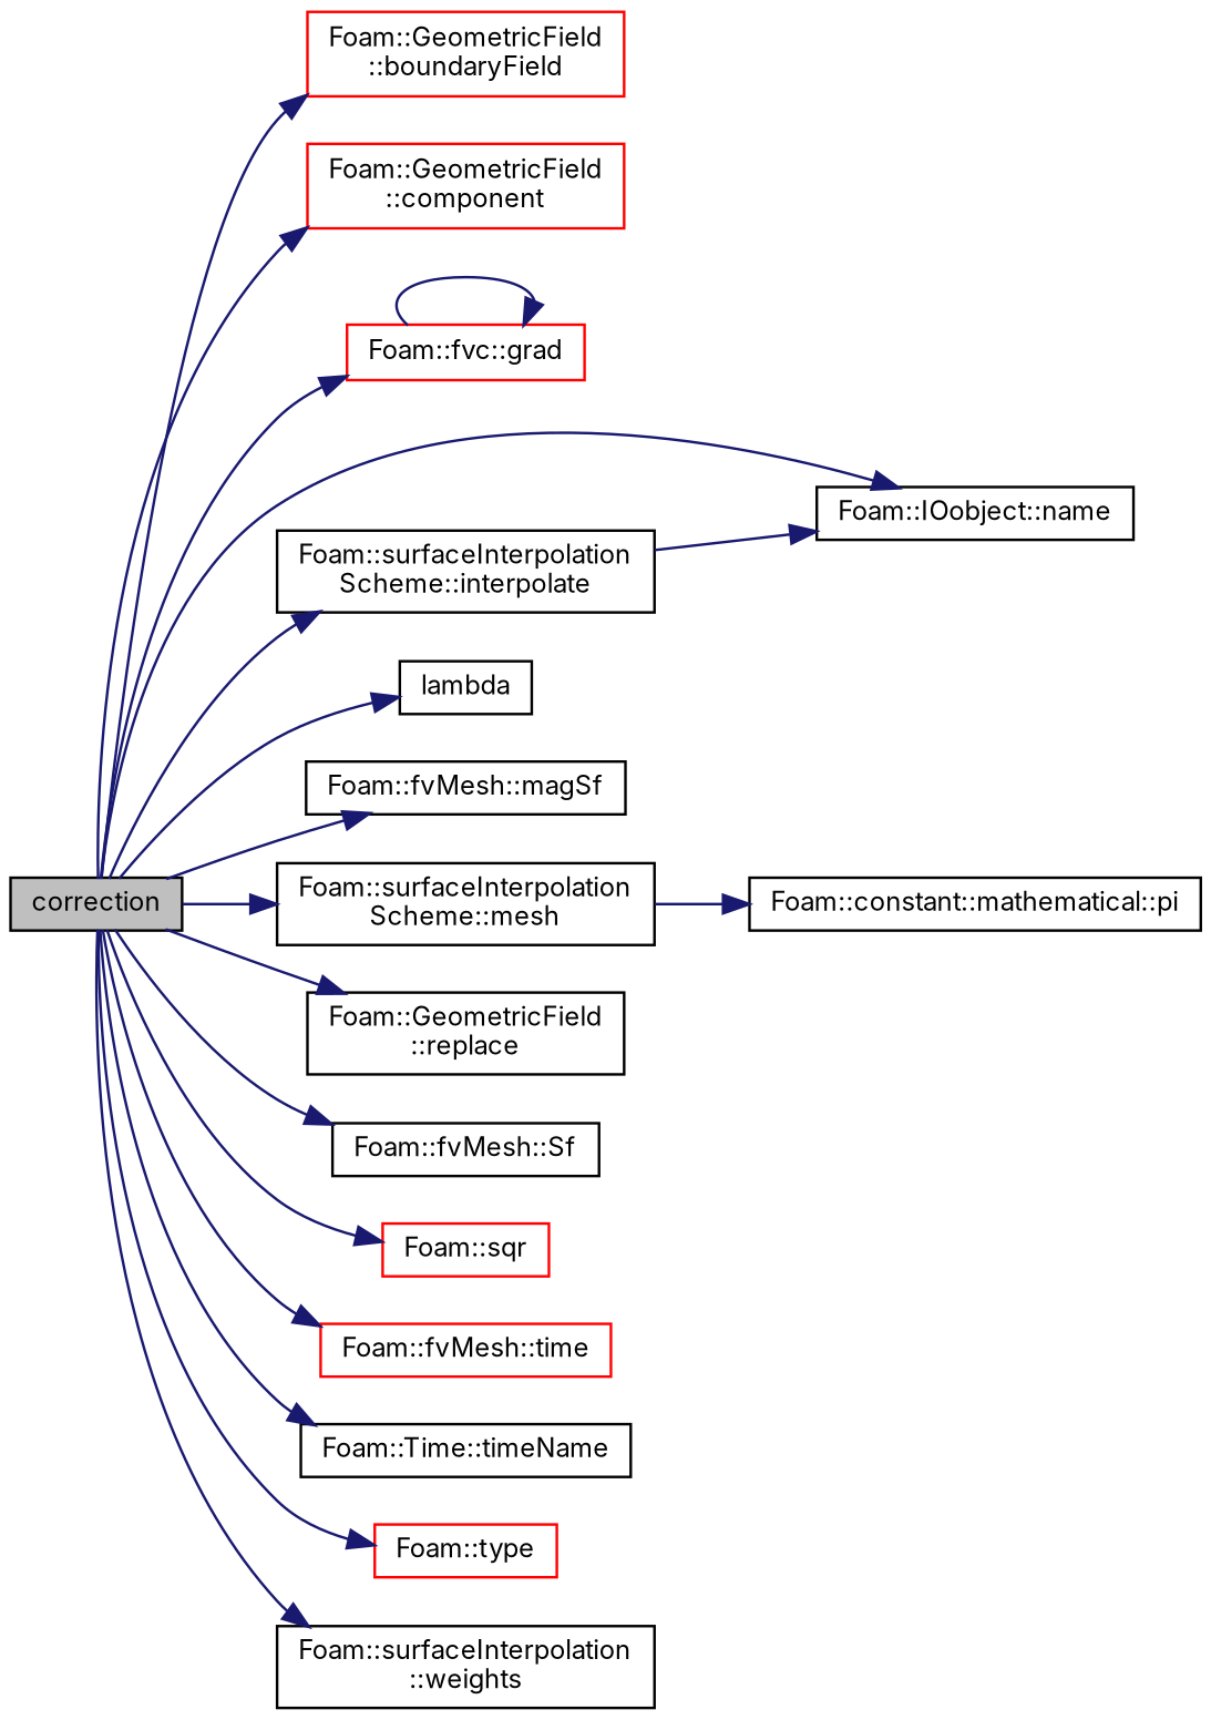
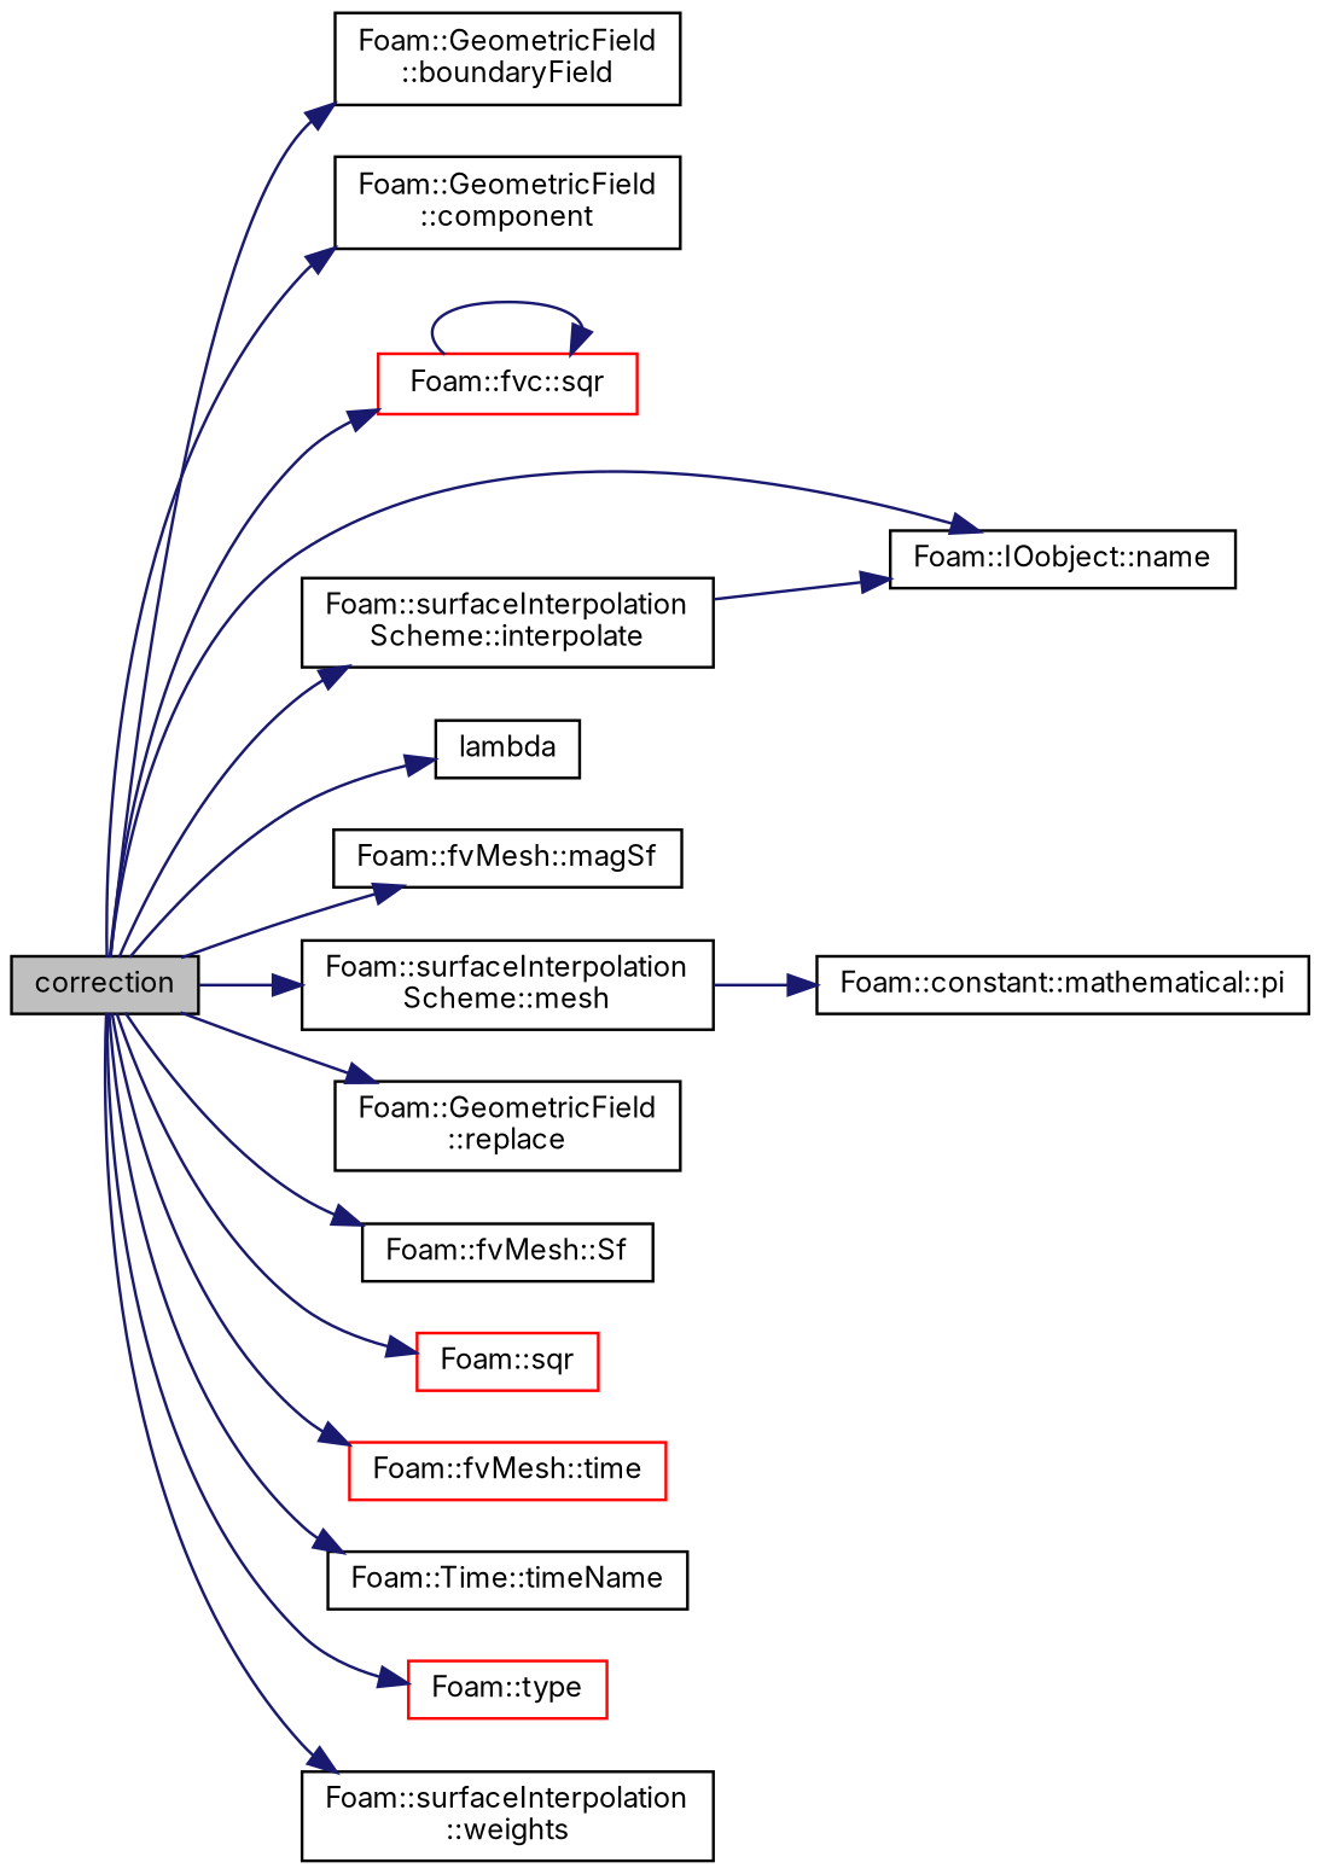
  digraph {
    fontname=Inter
    rankdir=LR
    node [color=black fontname=Inter fontsize=10 shape=record]
    edge [color=midnightblue fontname=Inter fontsize=10 labelfontname=FreeSans labelfontsize=10 style=solid]
    n1 [fillcolor=grey75 fontcolor=black height=0.2 label=correction style=filled width=0.4]
-   n2 [color=red height=0.2 label="Foam::GeometricField\l::boundaryField" width=0.4]
-   n3 [color=red height=0.2 label="Foam::GeometricField\l::component" width=0.4]
-   n4 [color=red height=0.2 label="Foam::fvc::grad" width=0.4]
+   n2 [height=0.2 label="Foam::GeometricField\l::boundaryField" width=0.4]
+   n3 [height=0.2 label="Foam::GeometricField\l::component" width=0.4]
+   n4 [color=red height=0.2 label="Foam::fvc::sqr" width=0.4]
    n5 [height=0.2 label="Foam::IOobject::name" width=0.4]
    n6 [height=0.2 label="Foam::surfaceInterpolation\lScheme::interpolate" width=0.4]
    n7 [height=0.2 label=lambda width=0.4]
    n8 [height=0.2 label="Foam::fvMesh::magSf" width=0.4]
    n9 [height=0.2 label="Foam::surfaceInterpolation\lScheme::mesh" width=0.4]
    n10 [height=0.2 label="Foam::GeometricField\l::replace" width=0.4]
    n11 [height=0.2 label="Foam::fvMesh::Sf" width=0.4]
    n12 [color=red height=0.2 label="Foam::sqr" width=0.4]
    n13 [color=red height=0.2 label="Foam::fvMesh::time" width=0.4]
    n14 [height=0.2 label="Foam::Time::timeName" width=0.4]
    n15 [color=red height=0.2 label="Foam::type" width=0.4]
    n16 [height=0.2 label="Foam::surfaceInterpolation\l::weights" width=0.4]
    n17 [height=0.2 label="Foam::constant::mathematical::pi" width=0.4]
    n1 -> n2
    n1 -> n3
    n1 -> n4
    n1 -> n5
    n1 -> n6
    n1 -> n7
    n1 -> n8
    n1 -> n9
    n1 -> n10
    n1 -> n11
    n1 -> n12
    n1 -> n13
    n1 -> n14
    n1 -> n15
    n1 -> n16
    n4 -> n4
    n6 -> n5
    n9 -> n17
  }
